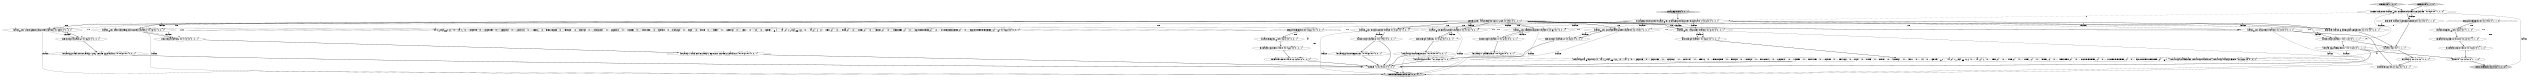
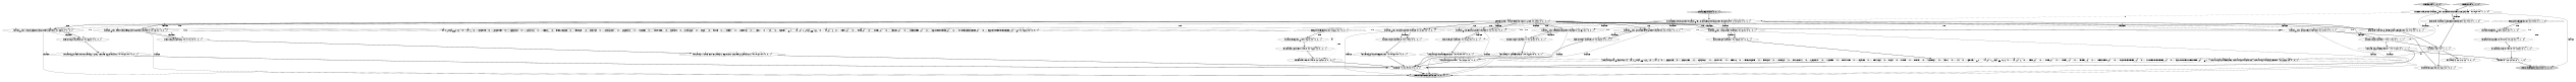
  digraph {
    node [fillcolor=white shape=ellipse style=filled]
    edge [style=bold]
    n1 [label="{setState(571)match(T__0)setState(572)expression()setState(573)match(T__1)}@@@75@@@['0', '0', '1']"]
    n2 [label="{exitRule()}@@@91@@@['0', '0', '1']"]
    n3 [fillcolor=lightgray label="return _localctx@@@94@@@['0', '0', '1']"]
    n4 [label="_localctx.exception = re@@@20@@@['1', '1', '0']"]
    n5 [label="_errHandler.reportError(this,re)@@@21@@@['1', '1', '0']"]
    n6 [label="_errHandler.recover(this,re)@@@22@@@['1', '1', '0']"]
    n7 [fillcolor=lightgray label="nonReserved['1', '0', '0']" shape=diamond]
    n8 [label="NonReservedContext _localctx = new NonReservedContext(_ctx,getState())@@@3@@@['1', '1', '0']"]
    n9 [label="enterOuterAlt(_localctx,1)@@@11@@@['1', '1', '1']"]
    n10 [label="PrimaryExpressionContext _localctx = new PrimaryExpressionContext(_ctx,getState())@@@3@@@['0', '0', '1']"]
    n11 [fillcolor=lightgray label="return _localctx@@@27@@@['1', '1', '0']"]
    n12 [label="enterRule(_localctx,98,RULE_nonReserved)@@@4@@@['1', '1', '0']"]
    n13 [label="{setState(566)match(T__0)setState(567)query()setState(568)match(T__1)}@@@57@@@['0', '0', '1']"]
    n14 [label="_errHandler.recover(this,re)@@@89@@@['0', '0', '1']"]
    n15 [label="{setState(558)constant()}@@@26@@@['0', '0', '1']"]
    n16 [fillcolor=lightgray label="nonReserved['0', '1', '0']" shape=diamond]
    n17 [label="RecognitionException re@@@86@@@['0', '0', '1']" shape=diamond]
    n18 [label="_localctx.exception = re@@@87@@@['0', '0', '1']"]
    n19 [label="_errHandler.reportError(this,re)@@@88@@@['0', '0', '1']"]
    n20 [label="enterOuterAlt(_localctx,3)@@@25@@@['0', '0', '1']"]
    n21 [label="{setState(562)_la = _input.LA(1)if ((((_la) & ~0x3f) == 0 && ((1L << _la) & ((1L << ANALYZE) | (1L << ANALYZED) | (1L << CATALOGS) | (1L << COLUMNS) | (1L << DEBUG) | (1L << EXECUTABLE) | (1L << EXPLAIN) | (1L << FORMAT) | (1L << FUNCTIONS) | (1L << GRAPHVIZ) | (1L << MAPPED) | (1L << OPTIMIZED) | (1L << PARSED) | (1L << PHYSICAL) | (1L << PLAN) | (1L << RLIKE) | (1L << QUERY) | (1L << SCHEMAS) | (1L << SHOW) | (1L << SYS) | (1L << TABLES))) != 0) || ((((_la - 64)) & ~0x3f) == 0 && ((1L << (_la - 64)) & ((1L << (TEXT - 64)) | (1L << (TYPE - 64)) | (1L << (TYPES - 64)) | (1L << (VERIFY - 64)) | (1L << (IDENTIFIER - 64)) | (1L << (DIGIT_IDENTIFIER - 64)) | (1L << (QUOTED_IDENTIFIER - 64)) | (1L << (BACKQUOTED_IDENTIFIER - 64)))) != 0)) {{setState(559)qualifiedName()setState(560)match(DOT)}}setState(564)match(ASTERISK)}@@@33@@@['0', '0', '1']"]
    n22 [label="_localctx = new ExtractContext(_localctx)@@@17@@@['0', '0', '1']"]
    n23 [label="enterOuterAlt(_localctx,2)@@@18@@@['0', '0', '1']"]
    n24 [label="{setState(557)extractExpression()}@@@19@@@['0', '0', '1']"]
    n25 [label="_localctx = new DereferenceContext(_localctx)@@@66@@@['0', '0', '1']"]
    n26 [label="enterOuterAlt(_localctx,7)@@@67@@@['0', '0', '1']"]
    n27 [label="{setState(570)qualifiedName()}@@@68@@@['0', '0', '1']"]
    n28 [label="_localctx = new CastContext(_localctx)@@@10@@@['0', '0', '1']"]
    n29 [label="int _la@@@5@@@['1', '1', '1']"]
    n30 [label="{setState(556)castExpression()}@@@12@@@['1', '1', '1']"]
    n31 [label="enterOuterAlt(_localctx,6)@@@56@@@['0', '0', '1']"]
    n32 [fillcolor=lightgray label="primaryExpression['0', '0', '1']" shape=diamond]
    n33 [label="_localctx = new SubqueryExpressionContext(_localctx)@@@55@@@['0', '0', '1']"]
    n34 [label="_localctx = new StarContext(_localctx)@@@31@@@['0', '0', '1']"]
    n35 [label="_localctx = new FunctionContext(_localctx)@@@48@@@['0', '0', '1']"]
    n36 [label="enterRule(_localctx,60,RULE_primaryExpression)@@@4@@@['0', '0', '1']"]
    n37 [label="_localctx = new ConstantDefaultContext(_localctx)@@@24@@@['0', '0', '1']"]
    n38 [label="_localctx = new ParenthesizedExpressionContext(_localctx)@@@73@@@['0', '0', '1']"]
    n39 [label="enterOuterAlt(_localctx,4)@@@32@@@['0', '0', '1']"]
    n40 [label="{setState(565)functionExpression()}@@@50@@@['0', '0', '1']"]
    n41 [label="enterOuterAlt(_localctx,5)@@@49@@@['0', '0', '1']"]
    n42 [label="enterOuterAlt(_localctx,8)@@@74@@@['0', '0', '1']"]
    n43 [label="getInterpreter().adaptivePredict(_input,76,_ctx)@@@9@@@['0', '0', '1']" shape=diamond]
    n44 [label="(((_la) & ~0x3f) == 0 && ((1L << _la) & ((1L << ANALYZE) | (1L << ANALYZED) | (1L << CATALOGS) | (1L << COLUMNS) | (1L << DEBUG) | (1L << EXECUTABLE) | (1L << EXPLAIN) | (1L << FORMAT) | (1L << FUNCTIONS) | (1L << GRAPHVIZ) | (1L << MAPPED) | (1L << OPTIMIZED) | (1L << PARSED) | (1L << PHYSICAL) | (1L << PLAN) | (1L << RLIKE) | (1L << QUERY) | (1L << SCHEMAS) | (1L << SHOW) | (1L << SYS) | (1L << TABLES))) != 0) || ((((_la - 64)) & ~0x3f) == 0 && ((1L << (_la - 64)) & ((1L << (TEXT - 64)) | (1L << (TYPE - 64)) | (1L << (TYPES - 64)) | (1L << (VERIFY - 64)) | (1L << (IDENTIFIER - 64)) | (1L << (DIGIT_IDENTIFIER - 64)) | (1L << (QUOTED_IDENTIFIER - 64)) | (1L << (BACKQUOTED_IDENTIFIER - 64)))) != 0)@@@36@@@['0', '0', '1']" shape=diamond]
    n45 [label="_errHandler.sync(this)@@@8@@@['0', '0', '1']"]
    n46 [label="setState(575)@@@7@@@['0', '0', '1']"]
    n47 [label="{exitRule()}@@@24@@@['1', '1', '0']"]
    n48 [label="RecognitionException re@@@19@@@['1', '1', '0']" shape=diamond]
    n1 -> n2
    n2 -> n3
-   n4 -> n5
    n5 -> n6
    n6 -> n47
    n7 -> n8
    n8 -> n9 [label=_localctx style=solid]
    n8 -> n10 [label=0 style=dashed]
    n8 -> n11 [label=_localctx style=solid]
    n8 -> n12
    n8 -> n12 [label=_localctx style=solid]
    n9 -> n29
    n9 -> n30
    n10 -> n22 [label=_localctx style=solid]
    n10 -> n25 [label=_localctx style=solid]
    n10 -> n28 [label=_localctx style=solid]
    n10 -> n33 [label=_localctx style=solid]
    n10 -> n34 [label=_localctx style=solid]
    n10 -> n35 [label=_localctx style=solid]
    n10 -> n36 [label=_localctx style=solid]
    n10 -> n36
    n10 -> n37 [label=_localctx style=solid]
    n10 -> n38 [label=_localctx style=solid]
    n12 -> n29
    n12 -> n36 [label=0 style=dashed]
    n13 -> n2
    n14 -> n2
    n15 -> n2
    n16 -> n8
    n17 -> n14 [label=true style=dotted]
    n17 -> n18 [label=true style=dotted]
    n17 -> n18
    n17 -> n19 [label=_la style=dotted]
    n18 -> n19
    n19 -> n14
    n20 -> n15
    n21 -> n2
    n22 -> n3 [label=_localctx style=solid]
    n22 -> n23
    n22 -> n23 [label=_localctx style=solid]
    n23 -> n24
    n24 -> n2
    n25 -> n3 [label=_localctx style=solid]
    n25 -> n26 [label=_localctx style=solid]
    n25 -> n26
    n26 -> n27
-   n41 -> n2
+   n27 -> n2
    n28 -> n3 [label=_localctx style=solid]
    n28 -> n9 [label=_localctx style=solid]
    n28 -> n9
    n29 -> n21 [label=_la style=solid]
    n29 -> n46
    n30 -> n2
    n30 -> n47
    n31 -> n13
    n32 -> n10
    n33 -> n3 [label=_localctx style=solid]
    n33 -> n31 [label=_localctx style=solid]
    n33 -> n31
    n34 -> n3 [label=_localctx style=solid]
    n34 -> n39
    n34 -> n39 [label=_localctx style=solid]
    n35 -> n3 [label=_localctx style=solid]
    n35 -> n41
    n35 -> n41 [label=_localctx style=solid]
    n36 -> n29
    n37 -> n3 [label=_localctx style=solid]
    n37 -> n20
    n37 -> n20 [label=_localctx style=solid]
    n38 -> n3 [label=_localctx style=solid]
    n38 -> n42
    n38 -> n42 [label=_localctx style=solid]
    n39 -> n21
    n40 -> n2
    n41 -> n40
    n42 -> n1
    n43 -> n9 [label=true style=dotted]
    n43 -> n20 [label=true style=dotted]
    n43 -> n22
    n43 -> n22 [label=true style=dotted]
    n43 -> n23 [label=true style=dotted]
    n43 -> n25
    n43 -> n25 [label=true style=dotted]
    n43 -> n26 [label=true style=dotted]
    n43 -> n28 [label=true style=dotted]
    n43 -> n28
    n43 -> n31 [label=true style=dotted]
    n43 -> n33
    n43 -> n33 [label=true style=dotted]
    n43 -> n34
    n43 -> n34 [label=true style=dotted]
    n43 -> n35 [label=true style=dotted]
    n43 -> n35
    n43 -> n37 [label=true style=dotted]
    n43 -> n37
    n43 -> n38 [label=true style=dotted]
    n43 -> n38
    n43 -> n39 [label=true style=dotted]
    n43 -> n41 [label=true style=dotted]
    n43 -> n42 [label=true style=dotted]
    n43 -> n44 [label=true style=dotted]
    n45 -> n43
-   n46 -> n45
+   n29 -> n45
    n47 -> n11
    n48 -> n4 [label=true style=dotted]
    n48 -> n4
    n48 -> n5 [label=true style=dotted]
    n48 -> n6 [label=true style=dotted]
  }
